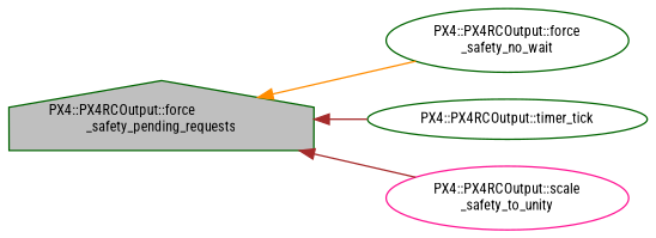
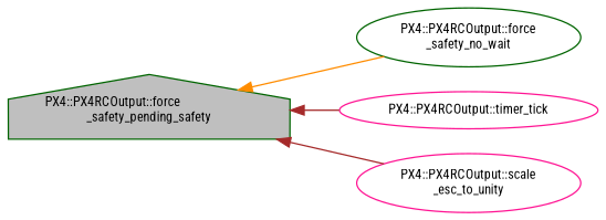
  digraph {
    fontname="Roboto Condensed"
    rankdir=LR
    node [color=darkgreen fillcolor=white fontname="Roboto Condensed" fontsize=10 shape=ellipse style=filled]
    edge [color=brown dir=back fontname="Roboto Condensed" fontsize=10 labelfontname=Helvetica labelfontsize=10 style=solid]
-   n1 [fillcolor=grey75 fontcolor=black height=0.2 label="PX4::PX4RCOutput::force\l_safety_pending_requests" shape=house width=0.4]
+   n1 [fillcolor=grey75 fontcolor=black height=0.2 label="PX4::PX4RCOutput::force\l_safety_pending_safety" shape=house width=0.4]
    n2 [height=0.2 label="PX4::PX4RCOutput::force\l_safety_no_wait" width=0.4]
-   n3 [height=0.2 label="PX4::PX4RCOutput::timer_tick" width=0.4]
-   n4 [color=deeppink height=0.2 label="PX4::PX4RCOutput::scale\l_safety_to_unity" width=0.4]
+   n3 [color=deeppink height=0.2 label="PX4::PX4RCOutput::timer_tick" width=0.4]
+   n4 [color=deeppink height=0.2 label="PX4::PX4RCOutput::scale\l_esc_to_unity" width=0.4]
    n1 -> n2 [color=darkorange]
    n1 -> n3
    n1 -> n4
  }
